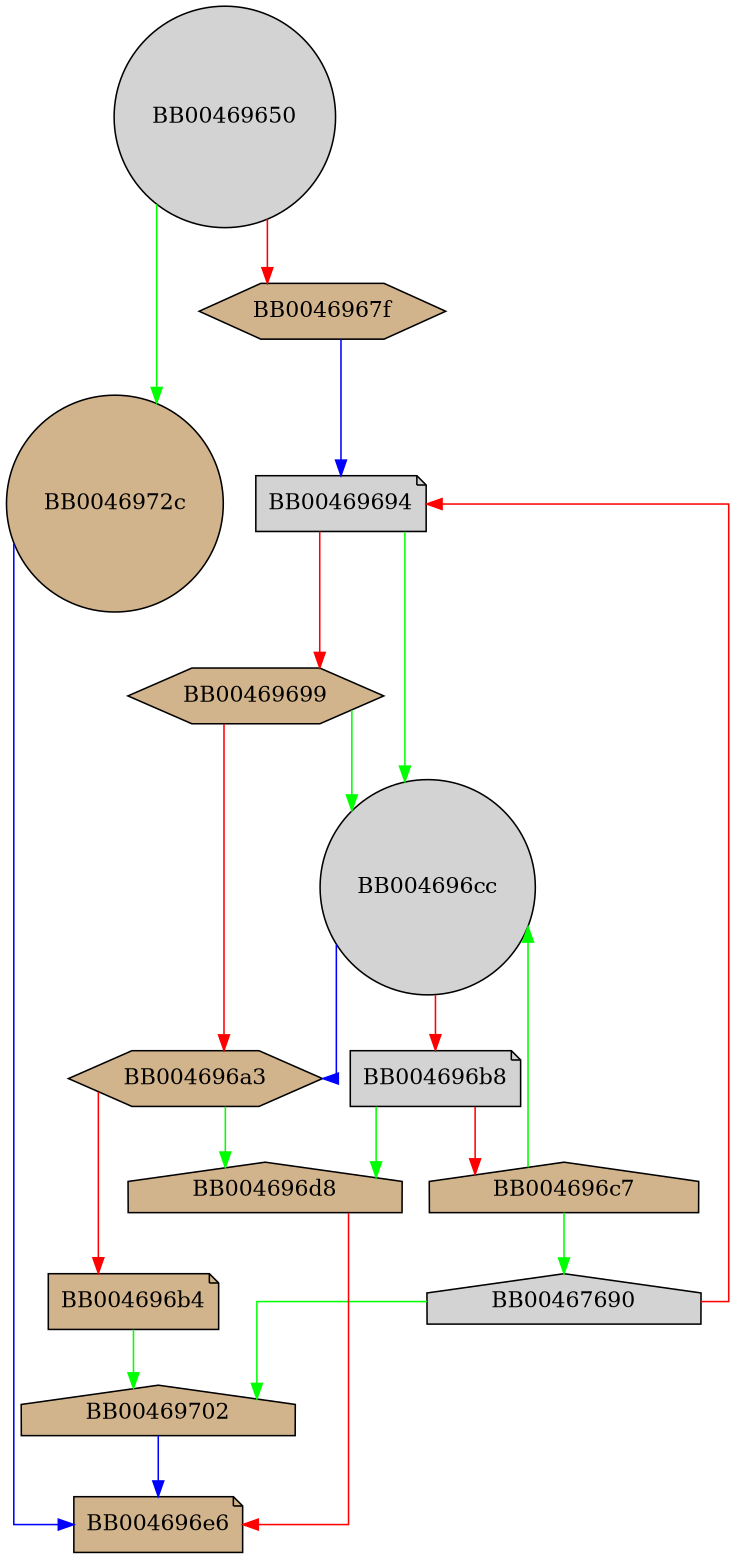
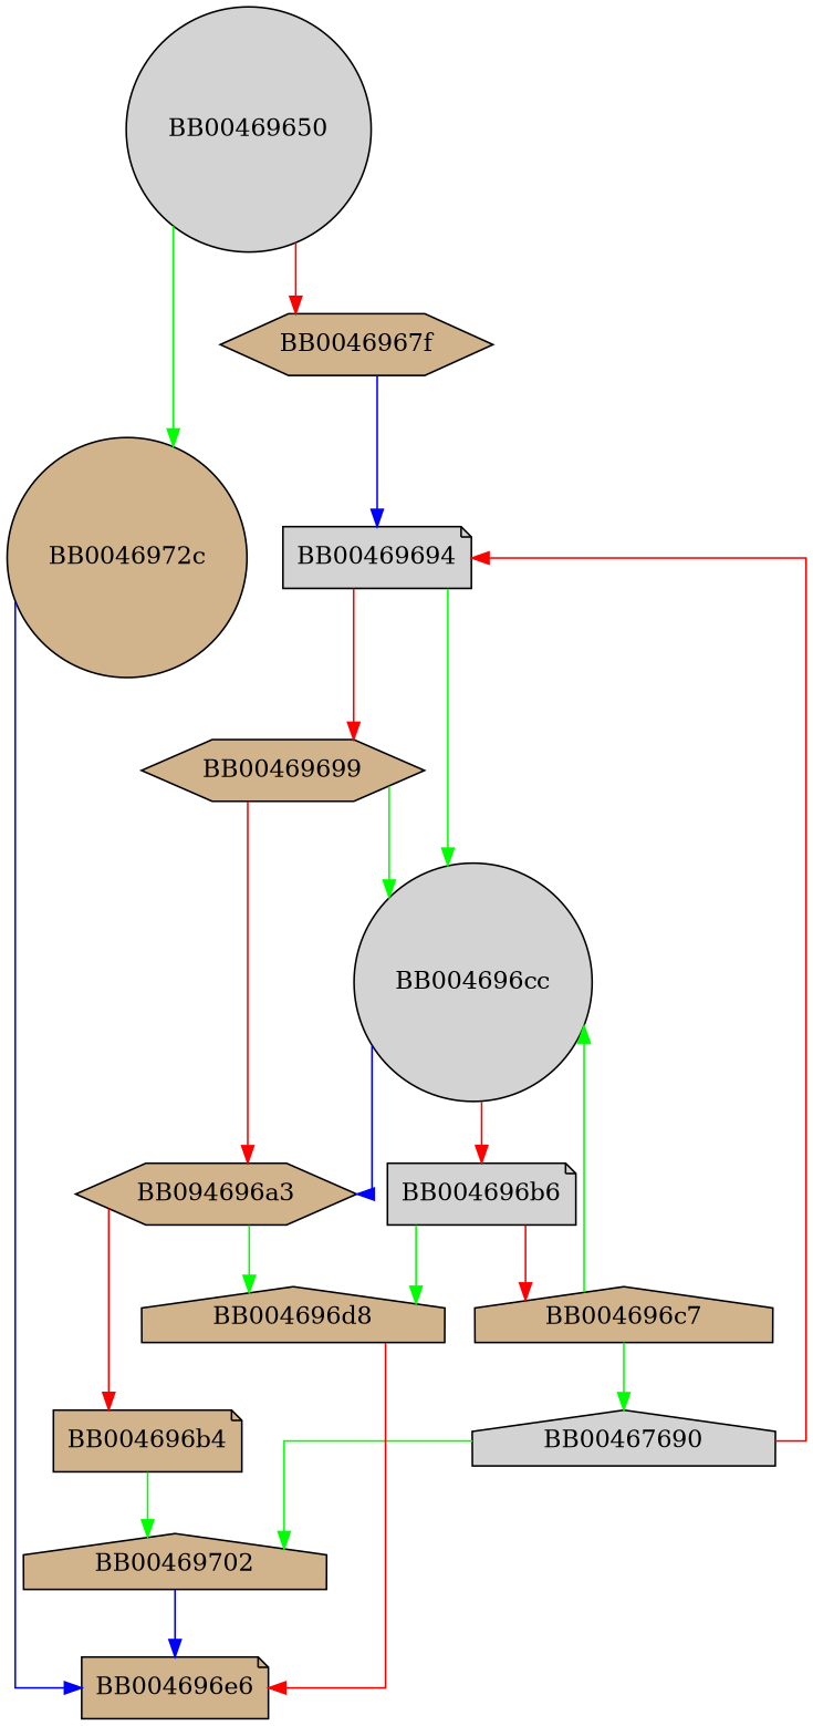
  digraph {
    splines=ortho
    node [fillcolor=tan shape=note style=filled]
    edge [color=green]
    BB00469650 [fillcolor=lightgrey shape=circle]
    BB0046972c [shape=circle]
    BB0046967f [shape=hexagon]
    BB004696e6
    BB00469694 [fillcolor=lightgrey]
    BB004696cc [fillcolor=lightgrey shape=circle]
    BB00469699 [shape=hexagon]
-   BB004696a3 [shape=hexagon]
-   BB004696b6 [fillcolor=lightgrey label=BB004696b8]
+   BB004696a3 [shape=hexagon label=BB094696a3]
+   BB004696b6 [fillcolor=lightgrey]
    n10 [fillcolor=lightgrey label=BB00467690 shape=house]
    n11 [label=BB00469702 shape=house]
    BB004696d8 [shape=house]
    BB004696b4
    BB004696c7 [shape=house]
    BB00469650 -> BB0046972c
    BB00469650 -> BB0046967f [color=red]
    BB0046972c -> BB004696e6 [color=blue]
    BB0046967f -> BB00469694 [color=blue]
    BB00469694 -> BB004696cc
    BB00469694 -> BB00469699 [color=red]
    BB004696cc -> BB004696a3 [color=blue]
    BB004696cc -> BB004696b6 [color=red]
    BB00469699 -> BB004696cc
    BB00469699 -> BB004696a3 [color=red]
    BB004696a3 -> BB004696d8
    BB004696a3 -> BB004696b4 [color=red]
    BB004696b6 -> BB004696d8
    BB004696b6 -> BB004696c7 [color=red]
    n10 -> BB00469694 [color=red]
    n10 -> n11
    n11 -> BB004696e6 [color=blue]
    BB004696d8 -> BB004696e6 [color=red]
    BB004696b4 -> n11
    BB004696c7 -> BB004696cc
    BB004696c7 -> n10
  }
